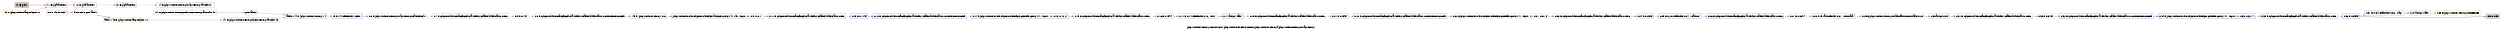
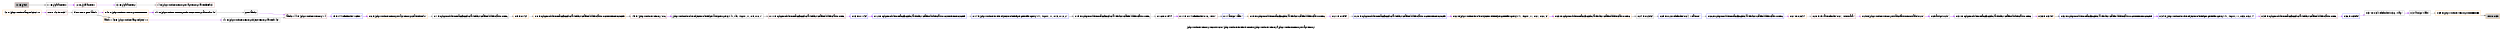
  digraph {
    label="jphp.runtime.Memory __construct$1(jphp.runtime.env.Environment,jphp.runtime.Memory[],jphp.runtime.memory.ArrayMemory)"
    rankdir=LR
    node [color=gray40 shape=box]
    edge [color=purple style=solid]
    n1 [color=brown fillcolor=gray label="r0 := @this" style=filled]
    n2 [label="r1 := @parameter0"]
    n3 [color=brown label="r2 := @parameter1"]
    n4 [label="r3 := @parameter2"]
-   n5 [color=brown label="r4 = jphp.runtime.memory.ArrayMemory.valueOf(r3)"]
+   n5 [color=brown label="r4 = jphp.runtime.memory.ArrayMemory.valueOfRef(r3)"]
    n6 [color=darkorange label="r42 = (jphp.runtime.lang.IObject) r0"]
    n7 [color=brown label="$z0 = r42.isMock()"]
    n8 [label="if $z0 == 0 goto label1"]
+   n9 [color=darkorange label="$r40 = jphp.runtime.Memory.UNDEFINED"]
    n10 [color=darkorange label="label1: r43 = (jphp.runtime.lang.IObject) r0"]
    n11 [label="r41 = jphp.runtime.memory.ReferenceMemory.valueOf($r40)"]
    n12 [label="r41 = jphp.runtime.memory.ObjectMemory.valueOf(r43)"]
    n13 [label="goto label2"]
    n14 [color=brown label="label2: r44 = (jphp.runtime.Memory) r4"]
    n15 [color=blue label="r5 = r44.refOfIndex(\"_GET\")"]
    n16 [color=darkorange label="$r6 = jphp.runtime.memory.ArrayMemory.createListed(0)"]
    n17 [label="$r7 = $php_module_m8ea6cf36c3b64a159d927cea55e4dd99_class0.$TRC"]
    n18 [color=darkorange label="$r9 = $r7[2]"]
    n19 [color=darkorange label="$r8 = $php_module_m8ea6cf36c3b64a159d927cea55e4dd99_class0.$CALL_PROP_CACHE"]
    n20 [color=brown label="r45 = (jphp.runtime.Memory) $r6"]
    n21 [label="jphp.runtime.invoke.ObjectInvokeHelper.assignProperty(r41, r45, \"input\", r1, $r9, $r8, 1)"]
    n22 [color=brown label="$r11 = $php_module_m8ea6cf36c3b64a159d927cea55e4dd99_class0.$TRC"]
    n23 [color=blue label="$r13 = $r11[3]"]
    n24 [color=blue label="$r12 = $php_module_m8ea6cf36c3b64a159d927cea55e4dd99_class0.$CALL_PROP_CACHE"]
    n25 [color=blue label="$r14 = jphp.runtime.invoke.ObjectInvokeHelper.getRefProperty(r41, \"input\", r1, $r13, $r12, 2)"]
    n26 [label="$r15 = $php_module_m8ea6cf36c3b64a159d927cea55e4dd99_class0.$TRC"]
    n27 [label="$r16 = $r15[4]"]
    n28 [color=brown label="$r17 = $r14.refOfIndex($r16, \"test\")"]
    n29 [color=blue label="$r17.assign(\"safe\")"]
    n30 [color=darkorange label="$r19 = $php_module_m8ea6cf36c3b64a159d927cea55e4dd99_class0.$TRC"]
    n31 [color=brown label="$r21 = $r19[5]"]
    n32 [color=blue label="$r20 = $php_module_m8ea6cf36c3b64a159d927cea55e4dd99_class0.$CALL_PROP_CACHE"]
    n33 [color=darkorange label="$r22 = jphp.runtime.invoke.ObjectInvokeHelper.getRefProperty(r41, \"input\", r1, $r21, $r20, 3)"]
    n34 [color=darkorange label="$r23 = $php_module_m8ea6cf36c3b64a159d927cea55e4dd99_class0.$TRC"]
    n35 [label="$r24 = $r23[6]"]
    n36 [color=blue label="$r25 = $r22.refOfIndex($r24, \"realOne\")"]
    n37 [color=blue label="$r26 = $php_module_m8ea6cf36c3b64a159d927cea55e4dd99_class0.$TRC"]
    n38 [color=darkorange label="$r27 = $r26[7]"]
    n39 [color=brown label="$r28 = r5.valueOfIndex($r27, \"UserData\")"]
    n40 [color=darkorange label="$r29 = jphp.runtime.Memory.__static_fast_toImmutable($r28)"]
    n41 [label="$r25.assign($r29)"]
    n42 [label="$r31 = $php_module_m8ea6cf36c3b64a159d927cea55e4dd99_class0.$TRC"]
    n43 [color=darkorange label="$r33 = $r31[8]"]
    n44 [color=blue label="$r32 = $php_module_m8ea6cf36c3b64a159d927cea55e4dd99_class0.$CALL_PROP_CACHE"]
    n45 [color=blue label="$r34 = jphp.runtime.invoke.ObjectInvokeHelper.getRefProperty(r41, \"input\", r1, $r33, $r32, 4)"]
    n46 [color=brown label="$r35 = $php_module_m8ea6cf36c3b64a159d927cea55e4dd99_class0.$TRC"]
    n47 [color=blue label="$r36 = $r35[9]"]
    n48 [label="$r37 = $r34.refOfIndex($r36, \"trap\")"]
    n49 [label="$r37.assign(\"safe\")"]
    n50 [color=darkorange label="$r39 = jphp.runtime.Memory.UNDEFINED"]
    n51 [color=darkorange fillcolor=lightgray label="return $r39" style=filled]
    n1 -> n2 [color=gray40 style=bold]
    n2 -> n3 [style=bold]
    n3 -> n4
    n4 -> n5 [color=gray40]
-   n6 -> n2
+   n6 -> n7
    n7 -> n8 [color=gray40]
+   n8 -> n9
    n8 -> n10 [color=gray40 style=bold]
+   n9 -> n11 [style=bold]
    n10 -> n12
    n11 -> n13 [color=gray40]
    n12 -> n14 [color=gray40]
    n13 -> n14
    n14 -> n15
    n15 -> n16 [style=bold]
    n16 -> n17 [color=gray40]
    n17 -> n18 [color=gray40]
    n18 -> n19 [color=gray40]
    n19 -> n20 [color=gray40 style=bold]
    n20 -> n21 [style=bold]
    n21 -> n22 [color=gray40 style=bold]
    n22 -> n23
    n23 -> n24 [style=bold]
    n24 -> n25 [color=gray40]
    n25 -> n26 [color=gray40 style=bold]
    n26 -> n27 [color=gray40]
    n27 -> n28 [style=bold]
    n28 -> n29 [color=gray40 style=bold]
    n29 -> n30 [color=gray40]
    n30 -> n31
    n31 -> n32 [color=gray40]
    n32 -> n33 [style=bold]
    n33 -> n34 [style=bold]
    n34 -> n35 [color=gray40 style=bold]
    n35 -> n36 [color=gray40]
    n36 -> n37 [color=gray40]
    n37 -> n38
    n38 -> n39 [color=gray40]
    n39 -> n40
    n40 -> n41 [style=bold]
    n41 -> n42 [style=bold]
    n42 -> n43
    n43 -> n44 [color=gray40 style=bold]
    n44 -> n45 [style=bold]
    n45 -> n46
    n46 -> n47
    n47 -> n48
    n48 -> n49 [style=bold]
    n49 -> n50 [color=gray40]
-   n47 -> n51 [color=gray40 style=bold]
+   n50 -> n51 [color=gray40 style=bold]
  }
